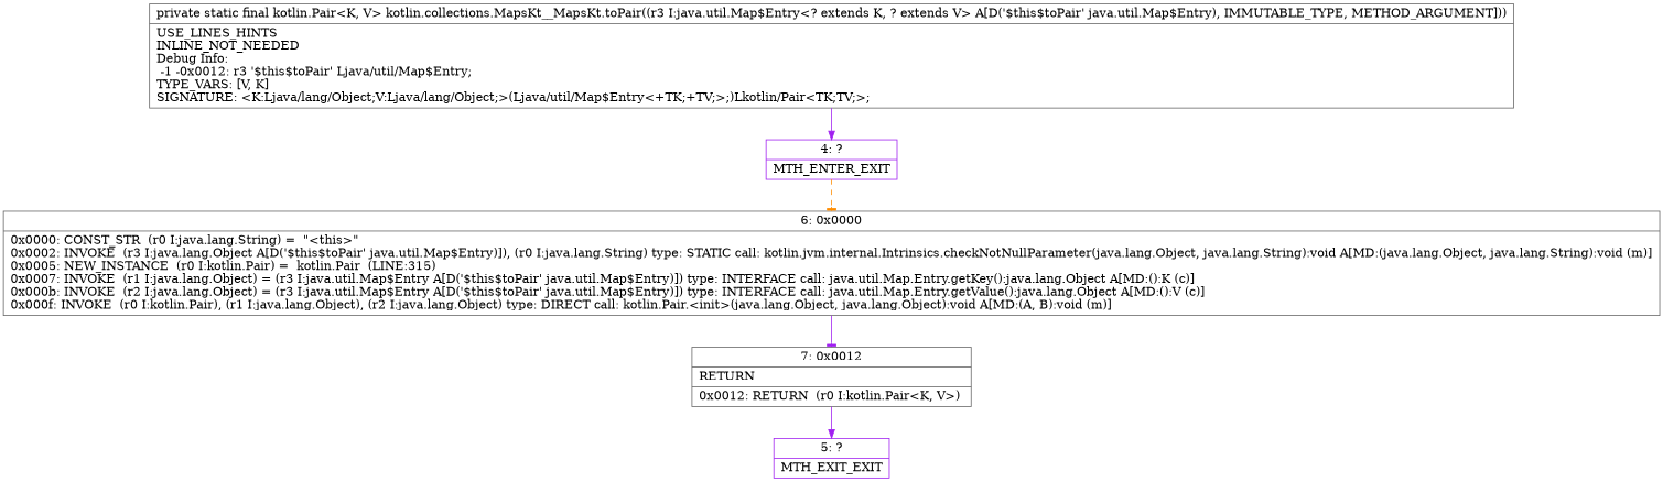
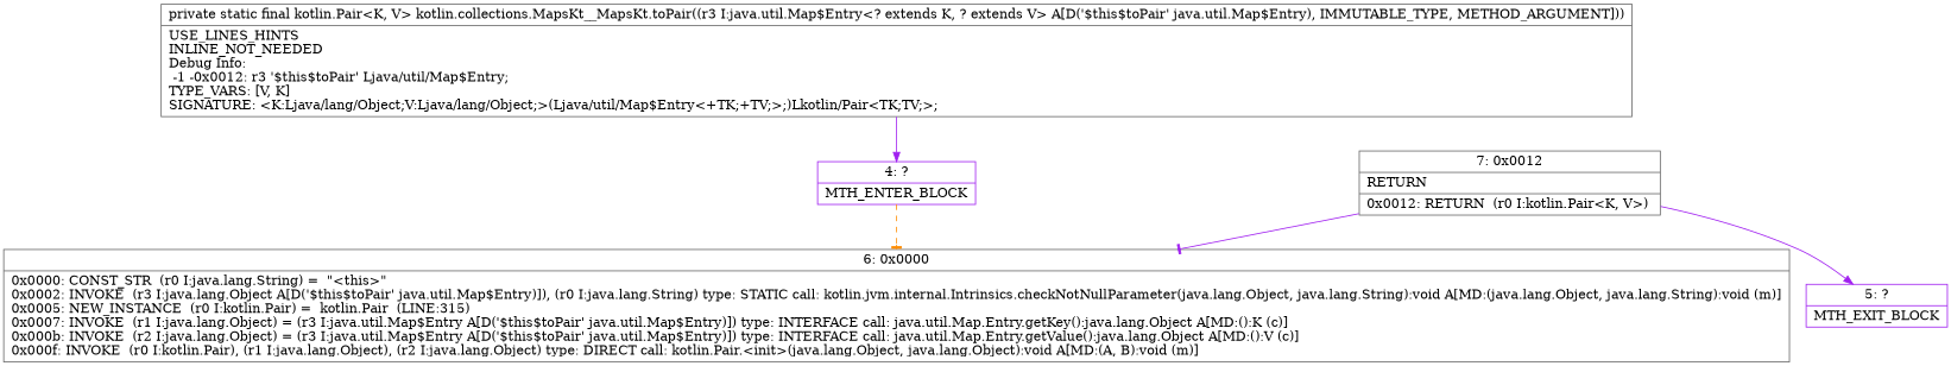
  digraph {
    node [color=gray40 shape=record]
    edge [arrowhead=tee color=purple style=solid]
-   n1 [color=purple label="{4\:\ ?|MTH_ENTER_EXIT\l}"]
+   n1 [color=purple label="{4\:\ ?|MTH_ENTER_BLOCK\l}"]
    n2 [label="{6\:\ 0x0000|0x0000: CONST_STR  (r0 I:java.lang.String) =  \"\<this\>\" \l0x0002: INVOKE  (r3 I:java.lang.Object A[D('$this$toPair' java.util.Map$Entry)]), (r0 I:java.lang.String) type: STATIC call: kotlin.jvm.internal.Intrinsics.checkNotNullParameter(java.lang.Object, java.lang.String):void A[MD:(java.lang.Object, java.lang.String):void (m)]\l0x0005: NEW_INSTANCE  (r0 I:kotlin.Pair) =  kotlin.Pair  (LINE:315)\l0x0007: INVOKE  (r1 I:java.lang.Object) = (r3 I:java.util.Map$Entry A[D('$this$toPair' java.util.Map$Entry)]) type: INTERFACE call: java.util.Map.Entry.getKey():java.lang.Object A[MD:():K (c)]\l0x000b: INVOKE  (r2 I:java.lang.Object) = (r3 I:java.util.Map$Entry A[D('$this$toPair' java.util.Map$Entry)]) type: INTERFACE call: java.util.Map.Entry.getValue():java.lang.Object A[MD:():V (c)]\l0x000f: INVOKE  (r0 I:kotlin.Pair), (r1 I:java.lang.Object), (r2 I:java.lang.Object) type: DIRECT call: kotlin.Pair.\<init\>(java.lang.Object, java.lang.Object):void A[MD:(A, B):void (m)]\l}"]
    n3 [label="{7\:\ 0x0012|RETURN\l|0x0012: RETURN  (r0 I:kotlin.Pair\<K, V\>) \l}"]
-   n4 [color=purple label="{5\:\ ?|MTH_EXIT_EXIT\l}"]
+   n4 [color=purple label="{5\:\ ?|MTH_EXIT_BLOCK\l}"]
    n5 [label="{private static final kotlin.Pair\<K, V\> kotlin.collections.MapsKt__MapsKt.toPair((r3 I:java.util.Map$Entry\<? extends K, ? extends V\> A[D('$this$toPair' java.util.Map$Entry), IMMUTABLE_TYPE, METHOD_ARGUMENT]))  | USE_LINES_HINTS\lINLINE_NOT_NEEDED\lDebug Info:\l  \-1 \-0x0012: r3 '$this$toPair' Ljava\/util\/Map$Entry;\lTYPE_VARS: [V, K]\lSIGNATURE: \<K:Ljava\/lang\/Object;V:Ljava\/lang\/Object;\>(Ljava\/util\/Map$Entry\<+TK;+TV;\>;)Lkotlin\/Pair\<TK;TV;\>;\l}"]
    n1 -> n2 [color=darkorange style=dashed]
-   n2 -> n3
+   n3 -> n2
    n3 -> n4 [arrowhead=normal]
    n5 -> n1 [arrowhead=normal]
  }
